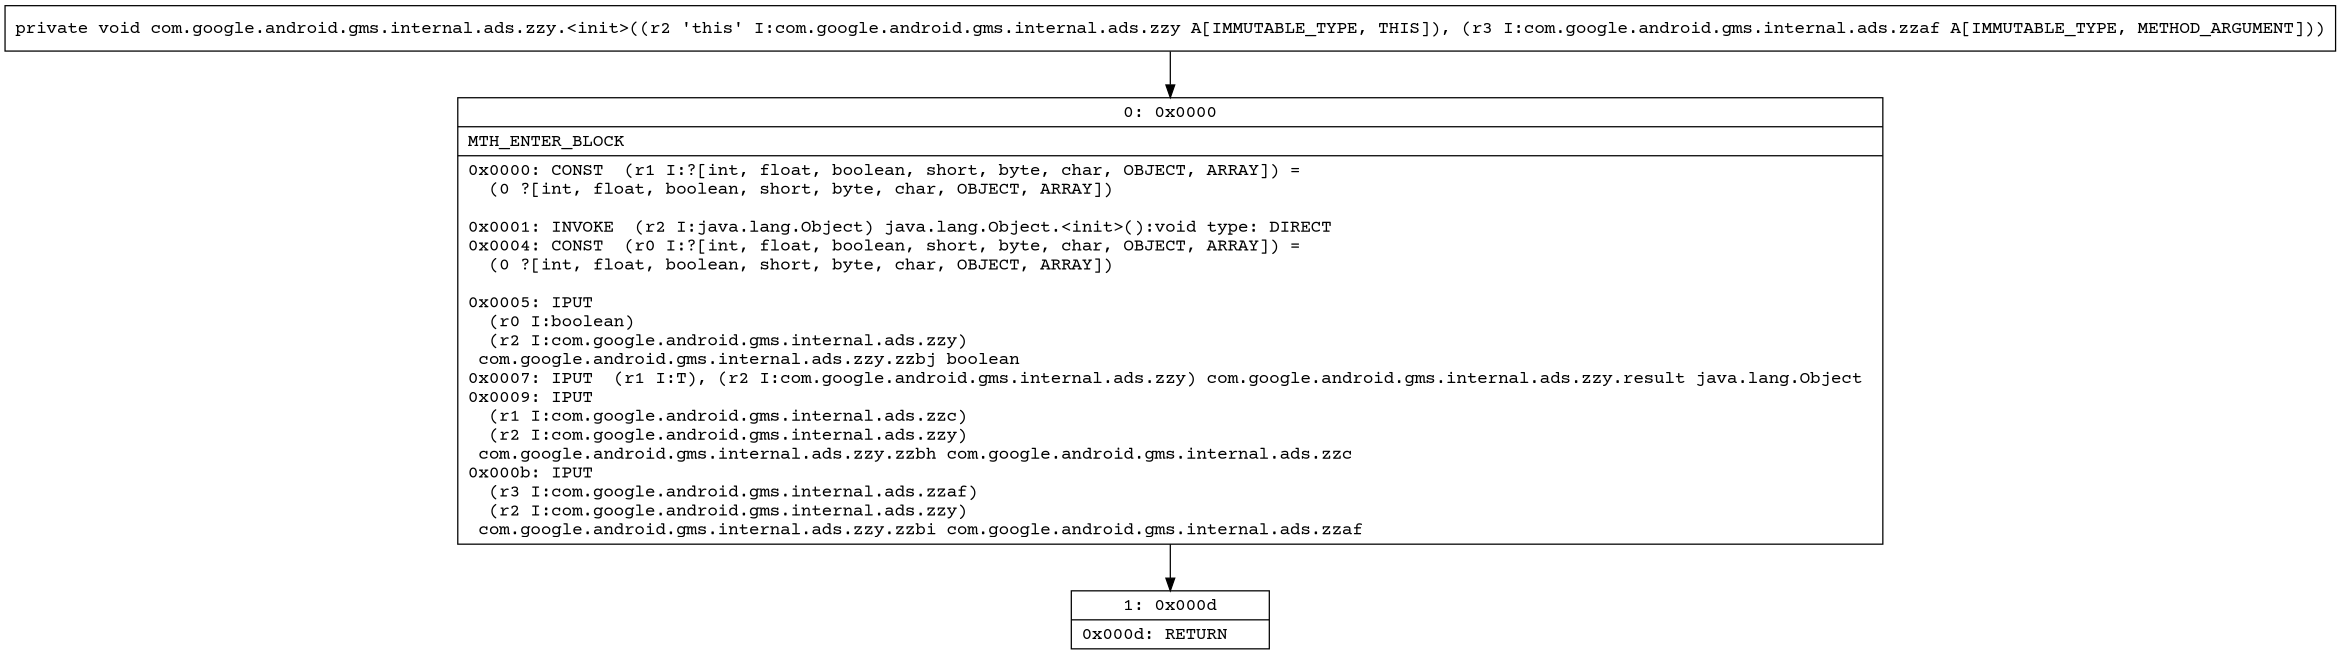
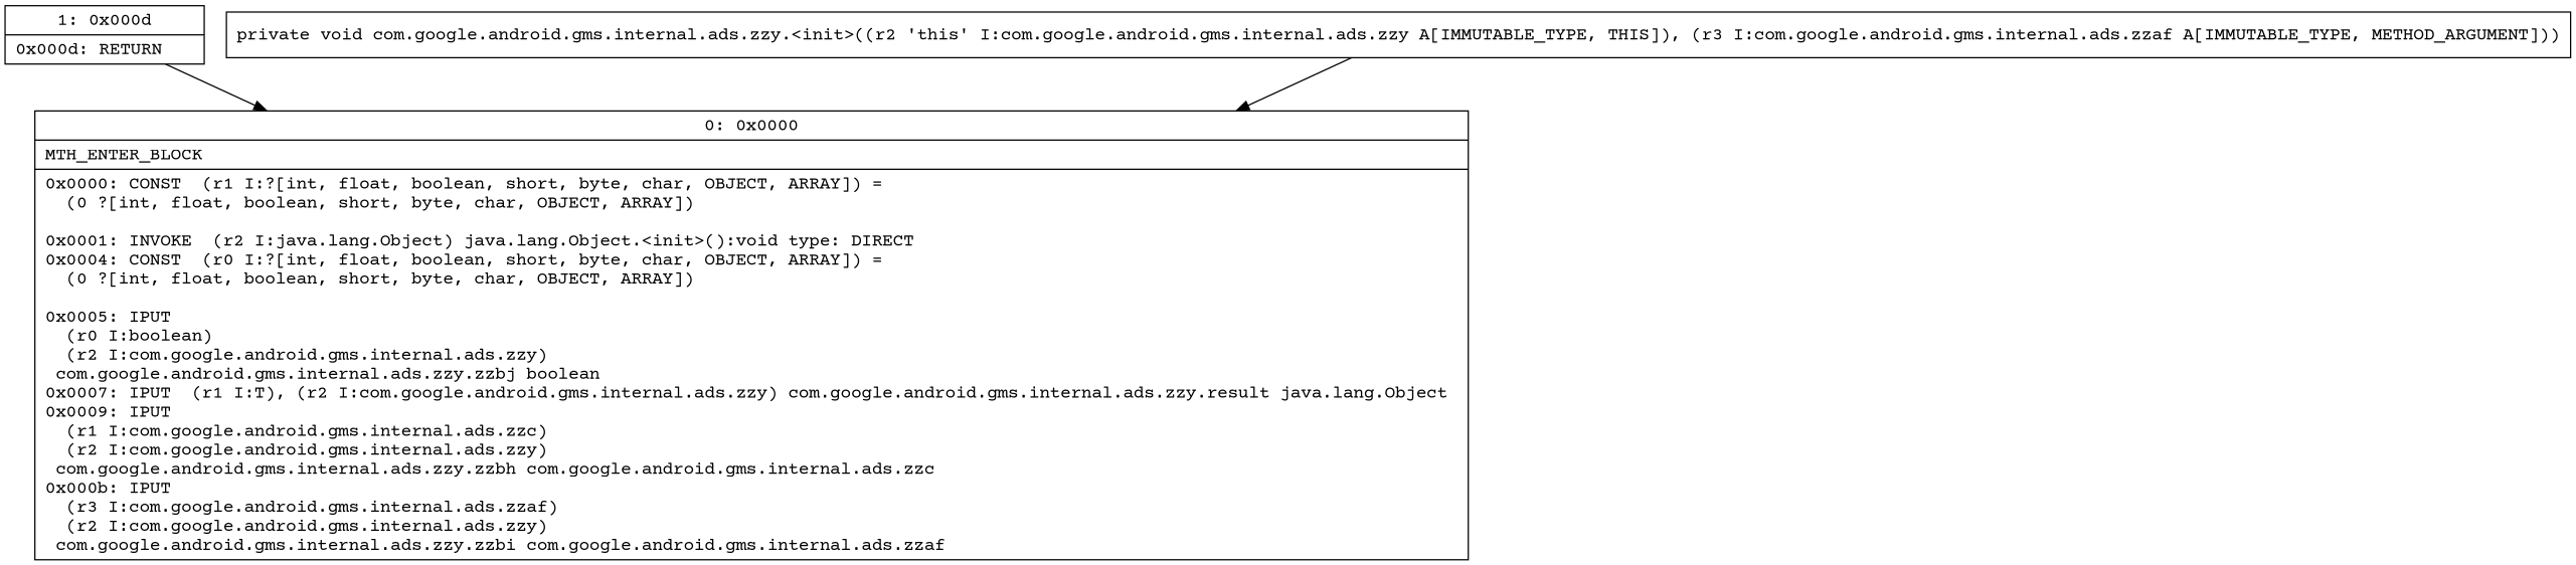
  digraph {
    fontname="Courier Prime"
    node [shape=record fontname="Courier Prime"]
    edge [fontname="Courier Prime"]
    n1 [label="{0\:\ 0x0000|MTH_ENTER_BLOCK\l|0x0000: CONST  (r1 I:?[int, float, boolean, short, byte, char, OBJECT, ARRAY]) = \l  (0 ?[int, float, boolean, short, byte, char, OBJECT, ARRAY])\l \l0x0001: INVOKE  (r2 I:java.lang.Object) java.lang.Object.\<init\>():void type: DIRECT \l0x0004: CONST  (r0 I:?[int, float, boolean, short, byte, char, OBJECT, ARRAY]) = \l  (0 ?[int, float, boolean, short, byte, char, OBJECT, ARRAY])\l \l0x0005: IPUT  \l  (r0 I:boolean)\l  (r2 I:com.google.android.gms.internal.ads.zzy)\l com.google.android.gms.internal.ads.zzy.zzbj boolean \l0x0007: IPUT  (r1 I:T), (r2 I:com.google.android.gms.internal.ads.zzy) com.google.android.gms.internal.ads.zzy.result java.lang.Object \l0x0009: IPUT  \l  (r1 I:com.google.android.gms.internal.ads.zzc)\l  (r2 I:com.google.android.gms.internal.ads.zzy)\l com.google.android.gms.internal.ads.zzy.zzbh com.google.android.gms.internal.ads.zzc \l0x000b: IPUT  \l  (r3 I:com.google.android.gms.internal.ads.zzaf)\l  (r2 I:com.google.android.gms.internal.ads.zzy)\l com.google.android.gms.internal.ads.zzy.zzbi com.google.android.gms.internal.ads.zzaf \l}"]
    n2 [label="{1\:\ 0x000d|0x000d: RETURN   \l}"]
    n3 [label="{private void com.google.android.gms.internal.ads.zzy.\<init\>((r2 'this' I:com.google.android.gms.internal.ads.zzy A[IMMUTABLE_TYPE, THIS]), (r3 I:com.google.android.gms.internal.ads.zzaf A[IMMUTABLE_TYPE, METHOD_ARGUMENT])) }"]
-   n1 -> n2
+   n2 -> n1
    n3 -> n1
  }
